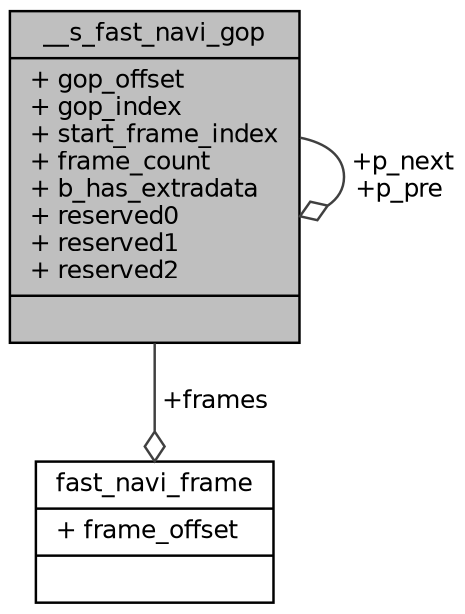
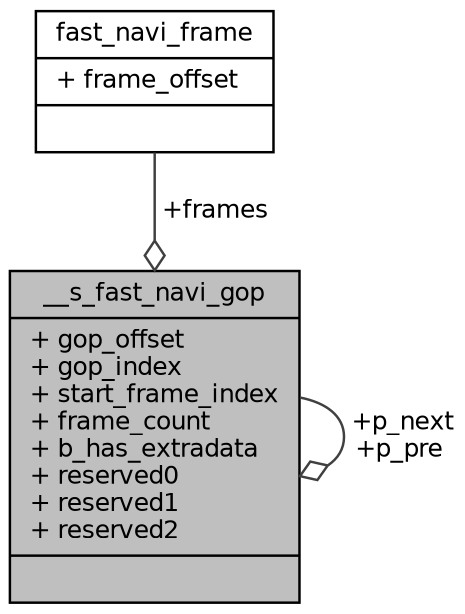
  digraph {
    node [color=black fontname=Helvetica fontsize=10 shape=record]
    edge [arrowhead=odiamond color=grey25 fontname=Helvetica fontsize=10 labelfontname=Helvetica labelfontsize=10 style=solid]
    n1 [fillcolor=grey75 fontcolor=black height=0.2 label="{__s_fast_navi_gop\n|+ gop_offset\l+ gop_index\l+ start_frame_index\l+ frame_count\l+ b_has_extradata\l+ reserved0\l+ reserved1\l+ reserved2\l|}" style=filled width=0.4]
    n2 [height=0.2 label="{fast_navi_frame\n|+ frame_offset\l|}" width=0.4]
    n1 -> n1 [label=" +p_next\n+p_pre"]
-   n1 -> n2 [label=" +frames"]
+   n2 -> n1 [label=" +frames"]
  }
